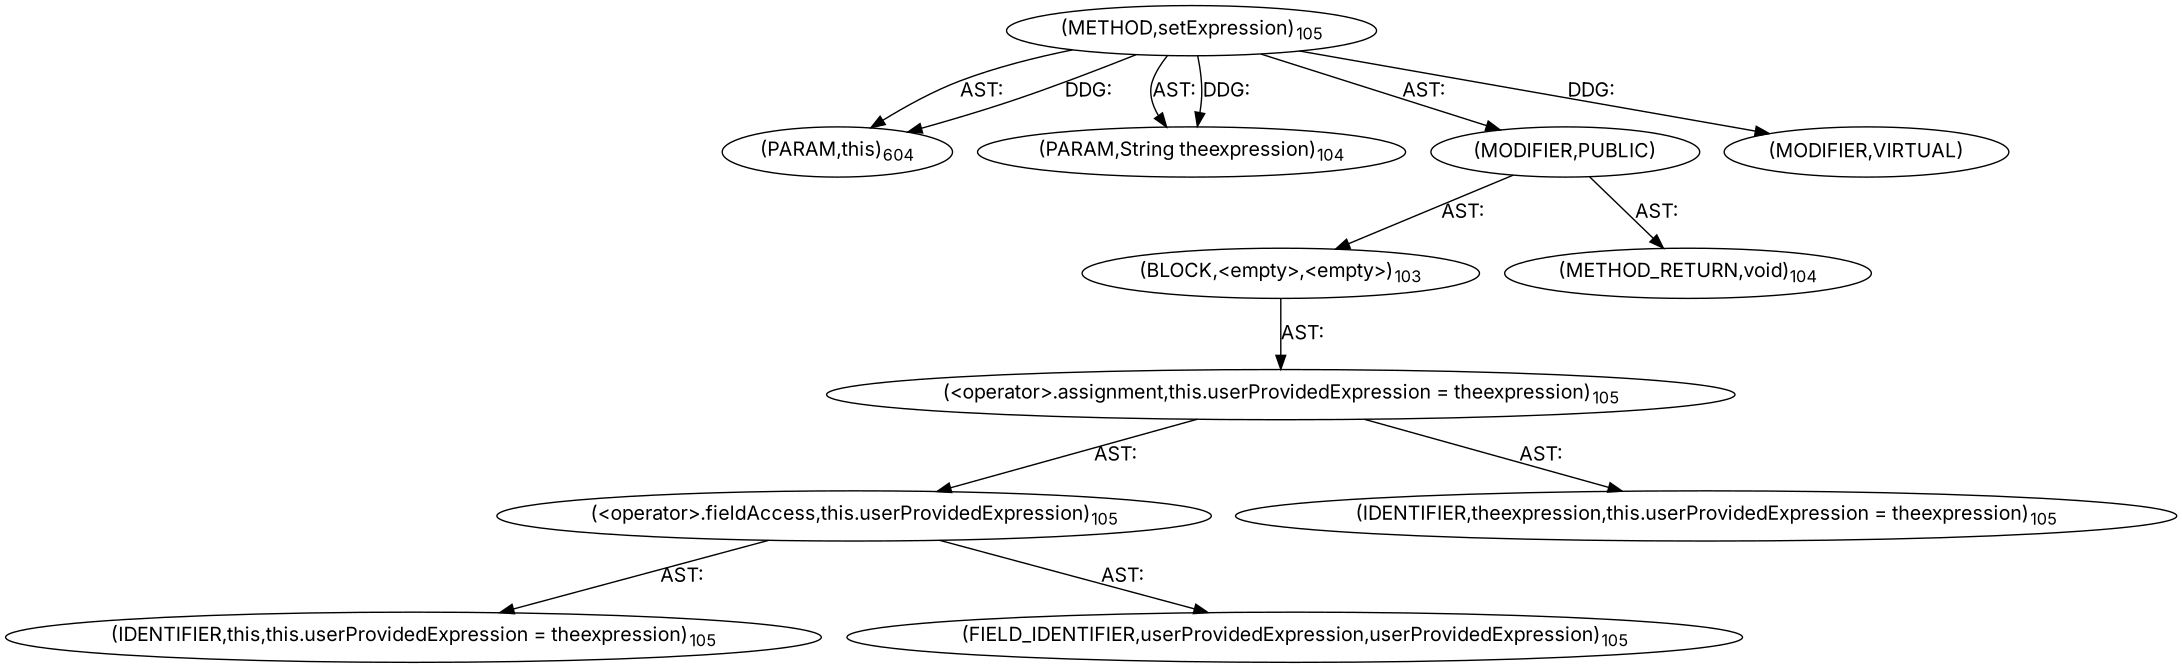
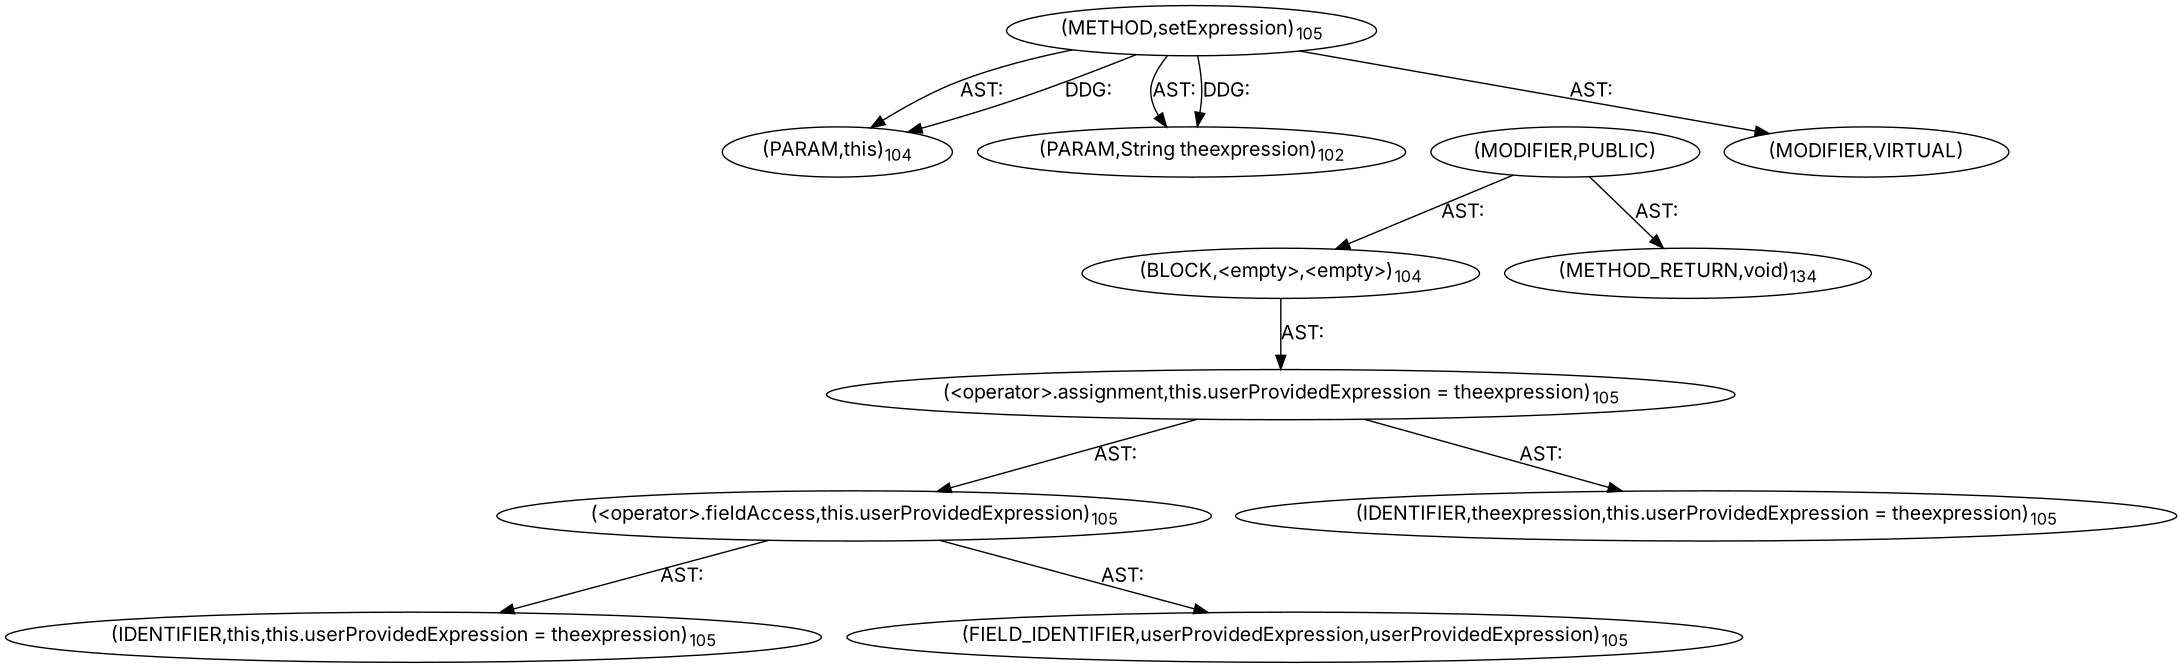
  digraph {
    fontname=Inter
    node [fontname=Inter]
    edge [fontname=Inter]
    n1 [label=<(METHOD,setExpression)<SUB>105</SUB>>]
-   n2 [label=<(PARAM,this)<SUB>604</SUB>>]
-   n3 [label=<(PARAM,String theexpression)<SUB>104</SUB>>]
+   n2 [label=<(PARAM,this)<SUB>104</SUB>>]
+   n3 [label=<(PARAM,String theexpression)<SUB>102</SUB>>]
    n4 [label=<(MODIFIER,PUBLIC)>]
    n5 [label=<(MODIFIER,VIRTUAL)>]
-   n6 [label=<(BLOCK,&lt;empty&gt;,&lt;empty&gt;)<SUB>103</SUB>>]
+   n6 [label=<(BLOCK,&lt;empty&gt;,&lt;empty&gt;)<SUB>104</SUB>>]
    n7 [label=<(&lt;operator&gt;.assignment,this.userProvidedExpression = theexpression)<SUB>105</SUB>>]
-   n8 [label=<(METHOD_RETURN,void)<SUB>104</SUB>>]
+   n8 [label=<(METHOD_RETURN,void)<SUB>134</SUB>>]
    n9 [label=<(&lt;operator&gt;.fieldAccess,this.userProvidedExpression)<SUB>105</SUB>>]
    n10 [label=<(IDENTIFIER,theexpression,this.userProvidedExpression = theexpression)<SUB>105</SUB>>]
    n11 [label=<(IDENTIFIER,this,this.userProvidedExpression = theexpression)<SUB>105</SUB>>]
    n12 [label=<(FIELD_IDENTIFIER,userProvidedExpression,userProvidedExpression)<SUB>105</SUB>>]
    n1 -> n2 [label="AST: "]
    n1 -> n2 [label="DDG: "]
    n1 -> n3 [label="AST: "]
    n1 -> n3 [label="DDG: "]
-   n1 -> n4 [label="AST: "]
-   n1 -> n5 [label="DDG: "]
+   n1 -> n5 [label="AST: "]
    n4 -> n6 [label="AST: "]
    n4 -> n8 [label="AST: "]
    n6 -> n7 [label="AST: "]
    n7 -> n9 [label="AST: "]
    n7 -> n10 [label="AST: "]
    n9 -> n11 [label="AST: "]
    n9 -> n12 [label="AST: "]
  }
